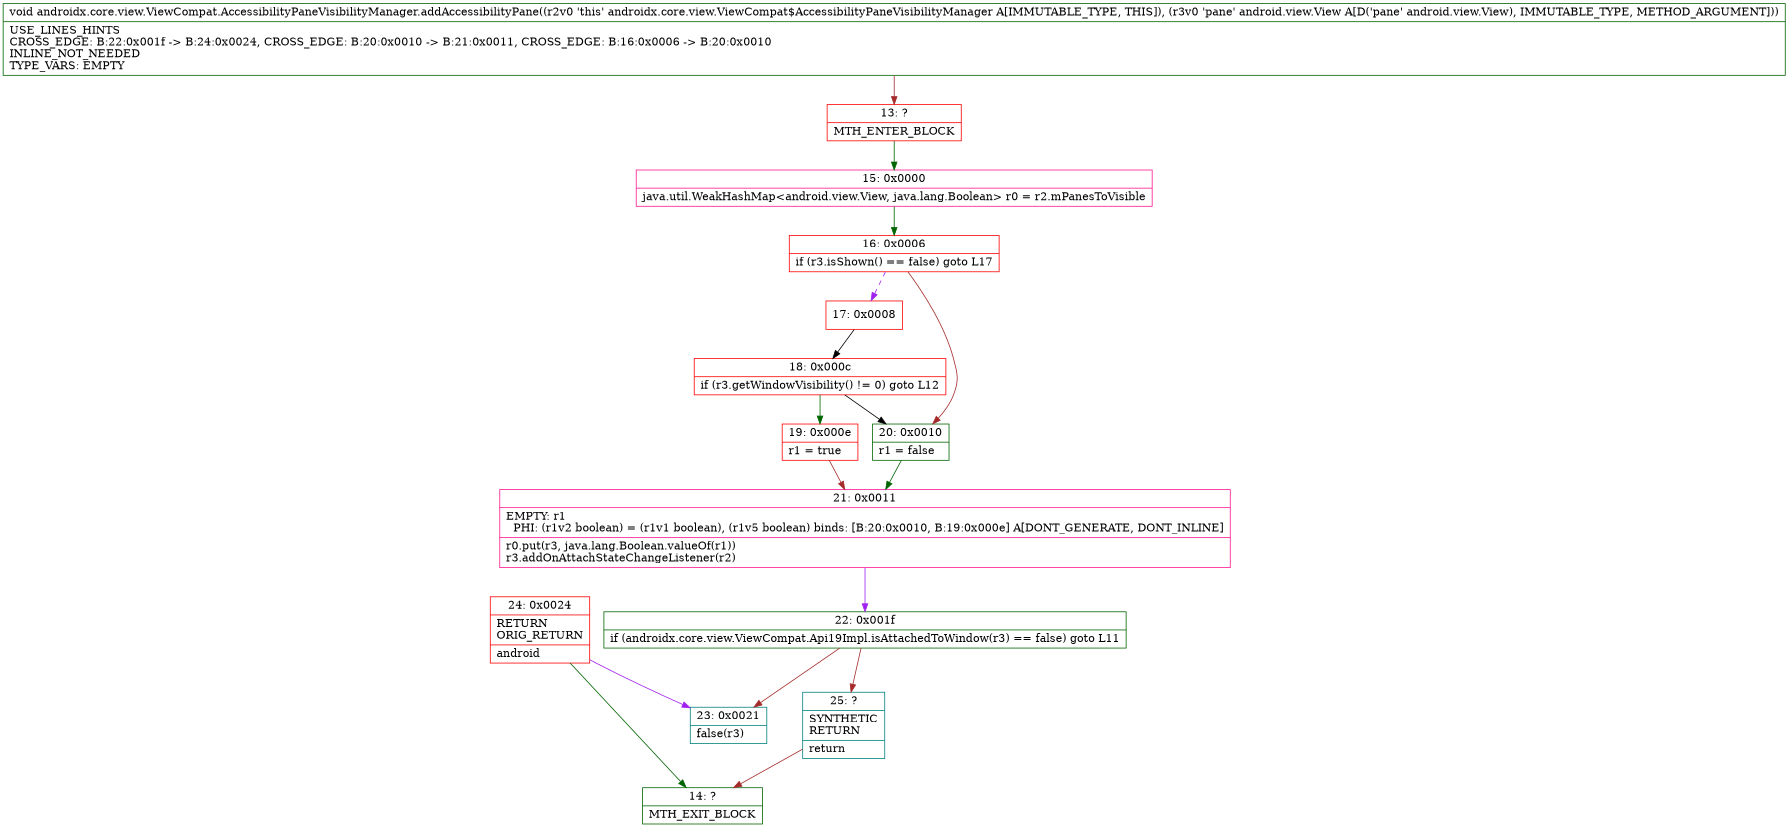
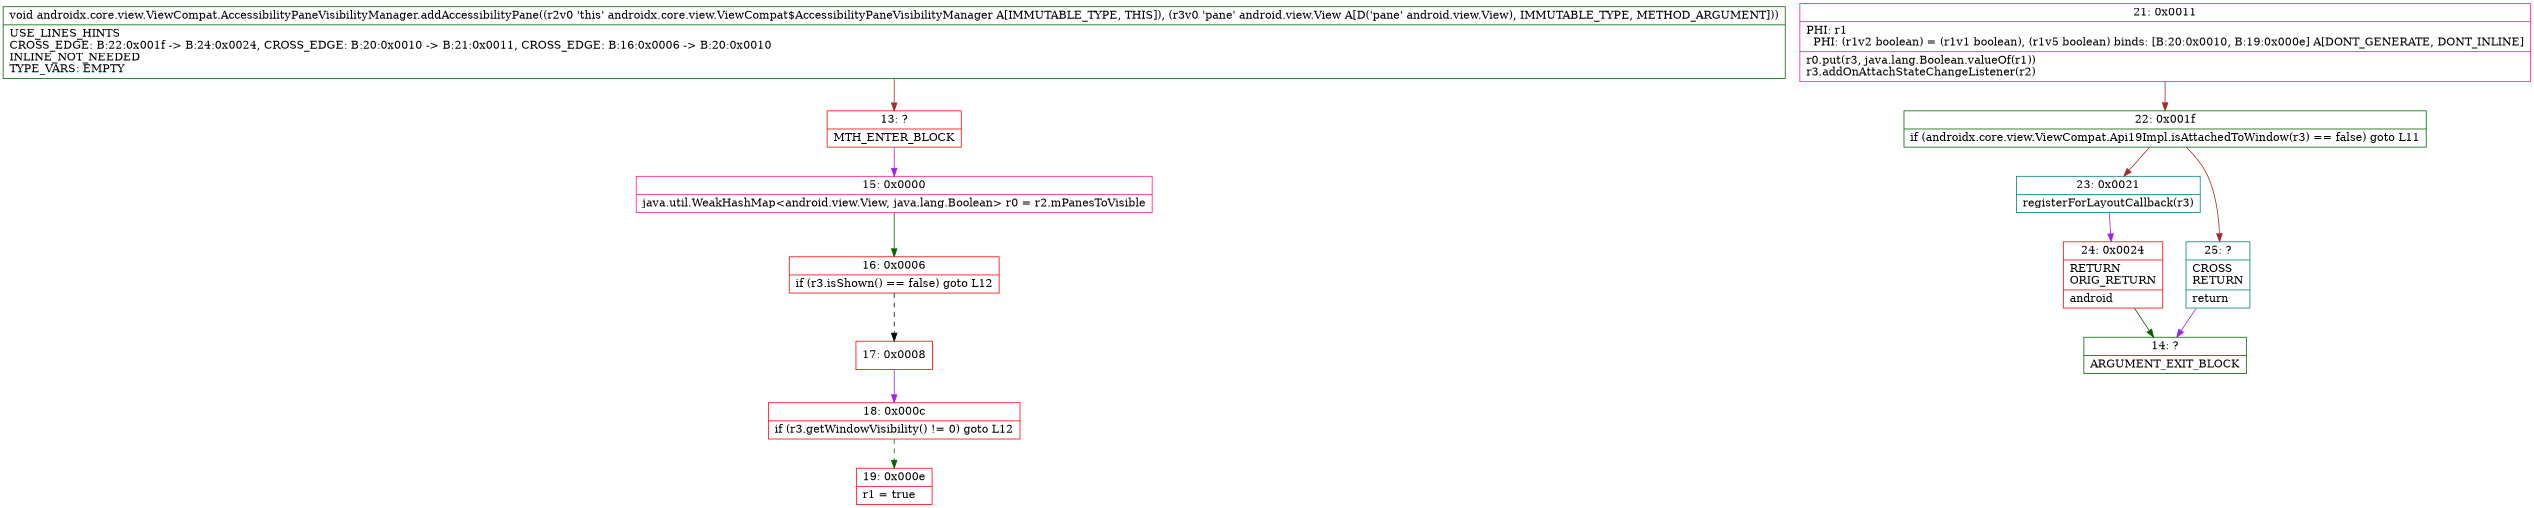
  digraph {
    node [color=red shape=record]
    edge [color=darkgreen]
    n1 [label="{13\:\ ?|MTH_ENTER_BLOCK\l}"]
    n2 [color=deeppink label="{15\:\ 0x0000|java.util.WeakHashMap\<android.view.View, java.lang.Boolean\> r0 = r2.mPanesToVisible\l}"]
-   n3 [label="{16\:\ 0x0006|if (r3.isShown() == false) goto L17\l}"]
+   n3 [label="{16\:\ 0x0006|if (r3.isShown() == false) goto L12\l}"]
    n4 [label="{17\:\ 0x0008}"]
-   n5 [color=darkgreen label="{20\:\ 0x0010|r1 = false\l}"]
    n6 [label="{18\:\ 0x000c|if (r3.getWindowVisibility() != 0) goto L12\l}"]
-   n7 [color=deeppink label="{21\:\ 0x0011|EMPTY: r1 \l  PHI: (r1v2 boolean) = (r1v1 boolean), (r1v5 boolean) binds: [B:20:0x0010, B:19:0x000e] A[DONT_GENERATE, DONT_INLINE]\l|r0.put(r3, java.lang.Boolean.valueOf(r1))\lr3.addOnAttachStateChangeListener(r2)\l}"]
+   n7 [color=deeppink label="{21\:\ 0x0011|PHI: r1 \l  PHI: (r1v2 boolean) = (r1v1 boolean), (r1v5 boolean) binds: [B:20:0x0010, B:19:0x000e] A[DONT_GENERATE, DONT_INLINE]\l|r0.put(r3, java.lang.Boolean.valueOf(r1))\lr3.addOnAttachStateChangeListener(r2)\l}"]
    n8 [label="{19\:\ 0x000e|r1 = true\l}"]
    n9 [color=darkgreen label="{22\:\ 0x001f|if (androidx.core.view.ViewCompat.Api19Impl.isAttachedToWindow(r3) == false) goto L11\l}"]
-   n10 [color=teal label="{23\:\ 0x0021|false(r3)\l}"]
-   n11 [color=teal label="{25\:\ ?|SYNTHETIC\lRETURN\l|return\l}"]
+   n10 [color=teal label="{23\:\ 0x0021|registerForLayoutCallback(r3)\l}"]
+   n11 [color=teal label="{25\:\ ?|CROSS\lRETURN\l|return\l}"]
    n12 [label="{24\:\ 0x0024|RETURN\lORIG_RETURN\l|android\l}"]
-   n13 [color=darkgreen label="{14\:\ ?|MTH_EXIT_BLOCK\l}"]
+   n13 [color=darkgreen label="{14\:\ ?|ARGUMENT_EXIT_BLOCK\l}"]
    n14 [color=darkgreen label="{void androidx.core.view.ViewCompat.AccessibilityPaneVisibilityManager.addAccessibilityPane((r2v0 'this' androidx.core.view.ViewCompat$AccessibilityPaneVisibilityManager A[IMMUTABLE_TYPE, THIS]), (r3v0 'pane' android.view.View A[D('pane' android.view.View), IMMUTABLE_TYPE, METHOD_ARGUMENT]))  | USE_LINES_HINTS\lCROSS_EDGE: B:22:0x001f \-\> B:24:0x0024, CROSS_EDGE: B:20:0x0010 \-\> B:21:0x0011, CROSS_EDGE: B:16:0x0006 \-\> B:20:0x0010\lINLINE_NOT_NEEDED\lTYPE_VARS: EMPTY\l}"]
-   n1 -> n2
+   n1 -> n2 [color=purple]
    n2 -> n3
-   n3 -> n4 [color=purple style=dashed]
-   n3 -> n5 [color=brown]
-   n4 -> n6 [color=black]
-   n5 -> n7
-   n6 -> n5 [color=black]
-   n6 -> n8 [style=solid]
-   n7 -> n9 [color=purple]
-   n8 -> n7 [color=brown]
+   n3 -> n4 [color=black style=dashed]
+   n4 -> n6 [color=purple]
+   n6 -> n8 [style=dashed]
+   n7 -> n9 [color=brown]
    n9 -> n10 [color=brown style=solid]
    n9 -> n11 [color=brown]
-   n12 -> n10 [color=purple]
-   n11 -> n13 [color=brown]
+   n10 -> n12 [color=purple]
+   n11 -> n13 [color=purple]
    n12 -> n13
    n14 -> n1 [color=brown]
  }
